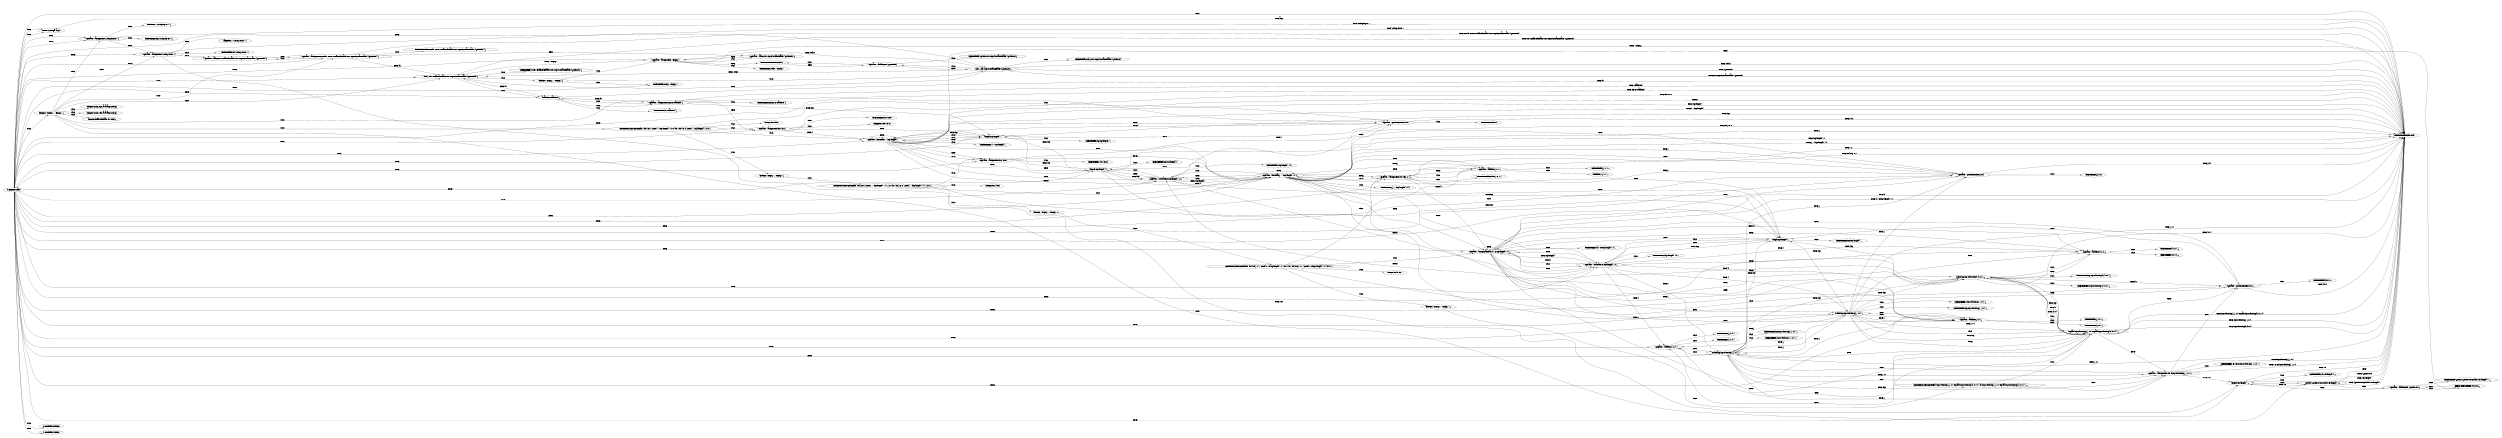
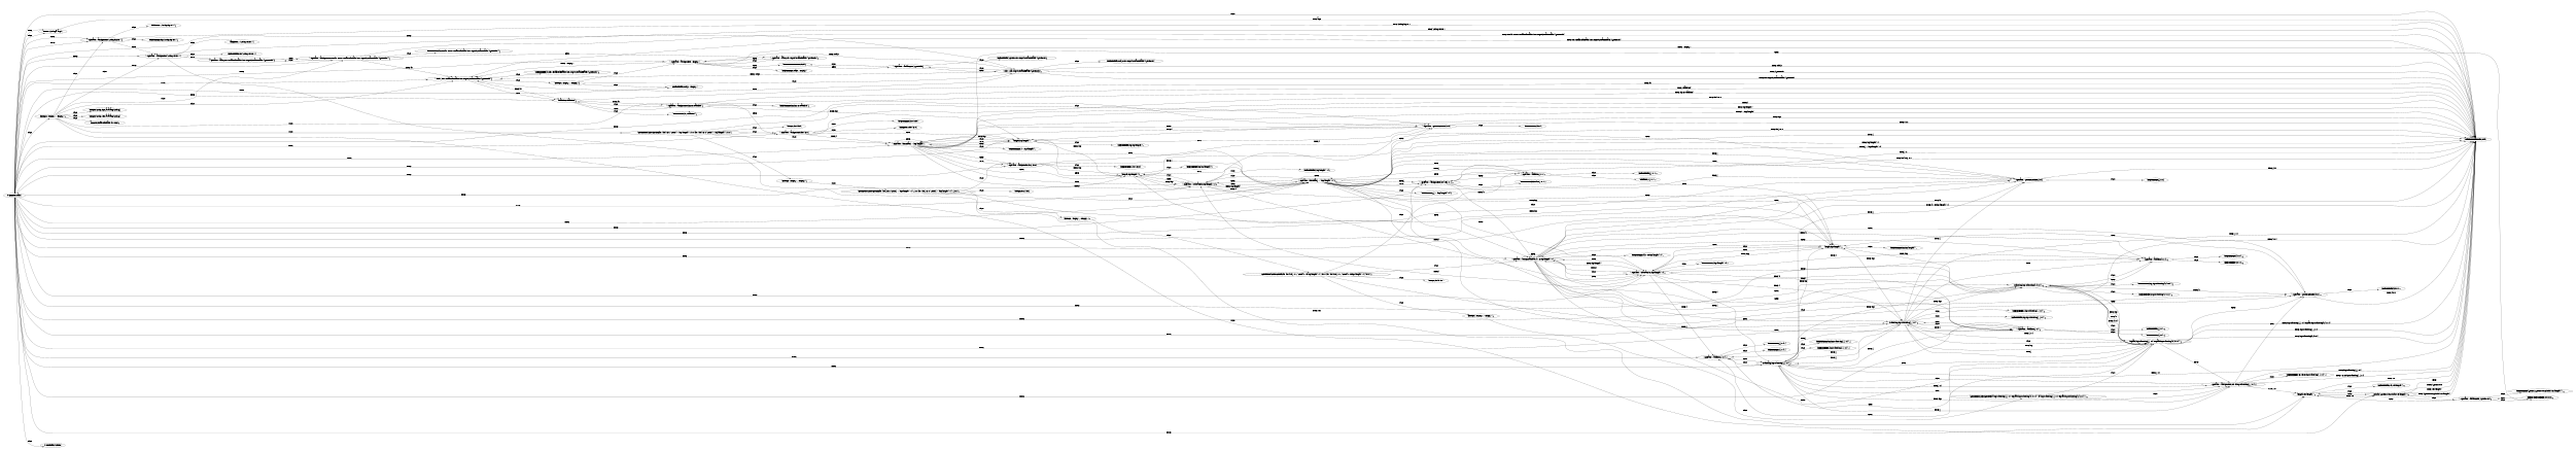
  digraph {
    rankdir=LR
    n1 [label=<(METHOD,main)<SUB>1</SUB>>]
    n2 [label=<(PARAM,String[] args)<SUB>1</SUB>>]
    n3 [label=<(BLOCK,&lt;empty&gt;,&lt;empty&gt;)<SUB>2</SUB>>]
    n4 [label=<(&lt;operator&gt;.assignment,String inp = &quot;&quot;)<SUB>3</SUB>>]
    n5 [label=<(&lt;operator&gt;.assignment,String res = &quot;&quot;)<SUB>4</SUB>>]
    n6 [label=<(&lt;operator&gt;.assignment,ANY br = new BufferedReader(new InputStreamReader(System.in)))<SUB>5</SUB>>]
    n7 [label=<(&lt;init&gt;,new BufferedReader(new InputStreamReader(System.in)))<SUB>5</SUB>>]
    n8 [label=<(&lt;operator&gt;.assignment,&lt;empty&gt;)>]
    n9 [label=<(&lt;init&gt;,new InputStreamReader(System.in))<SUB>5</SUB>>]
    n10 [label=<(IDENTIFIER,$obj0,&lt;empty&gt;)>]
    n11 [label=<(readLine,readLine())<SUB>6</SUB>>]
    n12 [label=<(&lt;operator&gt;.assignment,int i = 0)<SUB>7</SUB>>]
    n13 [label=<(&lt;operator&gt;.lessThan,i &lt; inp.length())<SUB>7</SUB>>]
    n14 [label=<(length,inp.length())<SUB>7</SUB>>]
    n15 [label=<(&lt;operator&gt;.postIncrement,i++)<SUB>7</SUB>>]
    n16 [label=<(&lt;operator&gt;.assignment,int j = 0)<SUB>9</SUB>>]
    n17 [label=<(&lt;operator&gt;.lessThan,j &lt; (inp.length() - i))<SUB>9</SUB>>]
    n18 [label=<(&lt;operator&gt;.subtraction,inp.length() - i)<SUB>9</SUB>>]
    n19 [label=<(length,inp.length())<SUB>9</SUB>>]
    n20 [label=<(&lt;operator&gt;.postIncrement,j++)<SUB>9</SUB>>]
    n21 [label=<(&lt;operator&gt;.assignment,int k = j + 1)<SUB>11</SUB>>]
    n22 [label=<(&lt;operator&gt;.addition,j + 1)<SUB>11</SUB>>]
    n23 [label=<(&lt;operator&gt;.lessEqualsThan,k &lt;= inp.length() - i)<SUB>11</SUB>>]
    n24 [label=<(&lt;operator&gt;.subtraction,inp.length() - i)<SUB>11</SUB>>]
    n25 [label=<(length,inp.length())<SUB>11</SUB>>]
    n26 [label=<(&lt;operator&gt;.postIncrement,k++)<SUB>11</SUB>>]
    n27 [label=<(substring,inp.substring(j, j + i))<SUB>13</SUB>>]
    n28 [label=<(&lt;operator&gt;.addition,j + i)<SUB>13</SUB>>]
    n29 [label=<(substring,inp.substring(k, k + i))<SUB>13</SUB>>]
    n30 [label=<(&lt;operator&gt;.addition,k + i)<SUB>13</SUB>>]
    n31 [label=<(substring,inp.substring(j, j + i))<SUB>14</SUB>>]
    n32 [label=<(&lt;operator&gt;.addition,j + i)<SUB>14</SUB>>]
    n33 [label=<(length,res.length())<SUB>18</SUB>>]
-   n34 [label=<(MODIFIER,PUBLIC)>]
    n35 [label=<(MODIFIER,STATIC)>]
    n36 [label=<(METHOD_RETURN,void)<SUB>1</SUB>>]
    n37 [label=<(LOCAL,String inp: java.lang.String)<SUB>3</SUB>>]
    n38 [label=<(LOCAL,String res: java.lang.String)<SUB>4</SUB>>]
    n39 [label=<(LOCAL,BufferedReader br: ANY)<SUB>5</SUB>>]
    n40 [label=<(&lt;operator&gt;.assignment,inp = readLine())<SUB>6</SUB>>]
    n41 [label=<(CONTROL_STRUCTURE,for (int i = 0; Some(i &lt; inp.length()); i++),for (int i = 0; Some(i &lt; inp.length()); i++))<SUB>7</SUB>>]
    n42 [label=<(println,System.out.println(res.length()))<SUB>18</SUB>>]
    n43 [label=<(IDENTIFIER,inp,String inp = &quot;&quot;)<SUB>3</SUB>>]
    n44 [label=<(LITERAL,&quot;&quot;,String inp = &quot;&quot;)<SUB>3</SUB>>]
    n45 [label=<(IDENTIFIER,res,String res = &quot;&quot;)<SUB>4</SUB>>]
    n46 [label=<(LITERAL,&quot;&quot;,String res = &quot;&quot;)<SUB>4</SUB>>]
    n47 [label=<(&lt;operator&gt;.alloc,new BufferedReader(new InputStreamReader(System.in)))<SUB>5</SUB>>]
    n48 [label=<(IDENTIFIER,br,ANY br = new BufferedReader(new InputStreamReader(System.in)))<SUB>5</SUB>>]
    n49 [label=<(&lt;operator&gt;.alloc,new InputStreamReader(System.in))<SUB>5</SUB>>]
    n50 [label=<(IDENTIFIER,br,new BufferedReader(new InputStreamReader(System.in)))<SUB>5</SUB>>]
    n51 [label=<(BLOCK,&lt;empty&gt;,&lt;empty&gt;)<SUB>5</SUB>>]
    n52 [label=<(IDENTIFIER,$obj0,&lt;empty&gt;)>]
    n53 [label=<(FIELD_IDENTIFIER,in,in)<SUB>5</SUB>>]
    n54 [label=<(IDENTIFIER,$obj0,new InputStreamReader(System.in))>]
    n55 [label=<(&lt;operator&gt;.fieldAccess,System.in)<SUB>5</SUB>>]
    n56 [label=<(IDENTIFIER,br,readLine())<SUB>6</SUB>>]
    n57 [label=<(IDENTIFIER,i,int i = 0)<SUB>7</SUB>>]
    n58 [label=<(LITERAL,0,int i = 0)<SUB>7</SUB>>]
    n59 [label=<(IDENTIFIER,i,i &lt; inp.length())<SUB>7</SUB>>]
    n60 [label=<(FIELD_IDENTIFIER,out,out)<SUB>18</SUB>>]
    n61 [label=<(IDENTIFIER,inp,inp.length())<SUB>7</SUB>>]
    n62 [label=<(IDENTIFIER,i,i++)<SUB>7</SUB>>]
    n63 [label=<(IDENTIFIER,j,int j = 0)<SUB>9</SUB>>]
    n64 [label=<(IDENTIFIER,j,j &lt; (inp.length() - i))<SUB>9</SUB>>]
    n65 [label=<(IDENTIFIER,i,inp.length() - i)<SUB>9</SUB>>]
    n66 [label=<(IDENTIFIER,inp,inp.length())<SUB>9</SUB>>]
    n67 [label=<(IDENTIFIER,j,j++)<SUB>9</SUB>>]
    n68 [label=<(IDENTIFIER,k,int k = j + 1)<SUB>11</SUB>>]
    n69 [label=<(IDENTIFIER,j,j + 1)<SUB>11</SUB>>]
    n70 [label=<(LITERAL,1,j + 1)<SUB>11</SUB>>]
    n71 [label=<(IDENTIFIER,k,k &lt;= inp.length() - i)<SUB>11</SUB>>]
    n72 [label=<(equals,inp.substring(j, j + i).equals(inp.substring(k, k + i)))<SUB>13</SUB>>]
    n73 [label=<(IDENTIFIER,i,inp.length() - i)<SUB>11</SUB>>]
    n74 [label=<(IDENTIFIER,inp,inp.length())<SUB>11</SUB>>]
    n75 [label=<(IDENTIFIER,k,k++)<SUB>11</SUB>>]
    n76 [label=<(IDENTIFIER,inp,inp.substring(j, j + i))<SUB>13</SUB>>]
    n77 [label=<(IDENTIFIER,j,inp.substring(j, j + i))<SUB>13</SUB>>]
    n78 [label=<(IDENTIFIER,j,j + i)<SUB>13</SUB>>]
    n79 [label=<(IDENTIFIER,i,j + i)<SUB>13</SUB>>]
    n80 [label=<(IDENTIFIER,inp,inp.substring(k, k + i))<SUB>13</SUB>>]
    n81 [label=<(IDENTIFIER,k,inp.substring(k, k + i))<SUB>13</SUB>>]
    n82 [label=<(IDENTIFIER,k,k + i)<SUB>13</SUB>>]
    n83 [label=<(IDENTIFIER,i,k + i)<SUB>13</SUB>>]
    n84 [label=<(&lt;operator&gt;.assignment,res = inp.substring(j, j + i))<SUB>14</SUB>>]
    n85 [label=<(IDENTIFIER,inp,inp.substring(j, j + i))<SUB>14</SUB>>]
    n86 [label=<(IDENTIFIER,j,inp.substring(j, j + i))<SUB>14</SUB>>]
    n87 [label=<(IDENTIFIER,j,j + i)<SUB>14</SUB>>]
    n88 [label=<(IDENTIFIER,i,j + i)<SUB>14</SUB>>]
    n89 [label=<(IDENTIFIER,res,res.length())<SUB>18</SUB>>]
    n90 [label=<(IDENTIFIER,inp,inp = readLine())<SUB>6</SUB>>]
    n91 [label=<(LOCAL,int i: int)<SUB>7</SUB>>]
    n92 [label=<(BLOCK,&lt;empty&gt;,&lt;empty&gt;)<SUB>8</SUB>>]
    n93 [label=<(&lt;operator&gt;.fieldAccess,System.out)<SUB>18</SUB>>]
    n94 [label=<(IDENTIFIER,System,new InputStreamReader(System.in))<SUB>5</SUB>>]
    n95 [label=<(CONTROL_STRUCTURE,for (int j = 0; Some(j &lt; (inp.length() - i)); j++),for (int j = 0; Some(j &lt; (inp.length() - i)); j++))<SUB>9</SUB>>]
    n96 [label=<(LOCAL,int j: int)<SUB>9</SUB>>]
    n97 [label=<(BLOCK,&lt;empty&gt;,&lt;empty&gt;)<SUB>10</SUB>>]
    n98 [label=<(CONTROL_STRUCTURE,for (int k = j + 1; Some(k &lt;= inp.length() - i); k++),for (int k = j + 1; Some(k &lt;= inp.length() - i); k++))<SUB>11</SUB>>]
    n99 [label=<(LOCAL,int k: int)<SUB>11</SUB>>]
    n100 [label=<(BLOCK,&lt;empty&gt;,&lt;empty&gt;)<SUB>12</SUB>>]
    n101 [label=<(CONTROL_STRUCTURE,if (inp.substring(j, j + i).equals(inp.substring(k, k + i))),if (inp.substring(j, j + i).equals(inp.substring(k, k + i))))<SUB>13</SUB>>]
    n102 [label=<(IDENTIFIER,res,res = inp.substring(j, j + i))<SUB>14</SUB>>]
    n103 [label=<(IDENTIFIER,System,System.out.println(res.length()))<SUB>18</SUB>>]
    n1 -> n2 [label="AST: "]
    n1 -> n2 [label="DDG: "]
    n1 -> n3 [label="AST: "]
    n1 -> n4 [label="CFG: "]
    n1 -> n4 [label="DDG: "]
    n1 -> n5 [label="DDG: "]
    n1 -> n6 [label="DDG: "]
    n1 -> n7 [label="DDG: "]
    n1 -> n8 [label="DDG: "]
    n1 -> n9 [label="DDG: "]
    n1 -> n10 [label="DDG: "]
    n1 -> n11 [label="DDG: "]
    n1 -> n12 [label="DDG: "]
    n1 -> n13 [label="DDG: "]
    n1 -> n14 [label="DDG: "]
    n1 -> n15 [label="DDG: "]
    n1 -> n16 [label="DDG: "]
    n1 -> n17 [label="DDG: "]
    n1 -> n18 [label="DDG: "]
    n1 -> n19 [label="DDG: "]
    n1 -> n20 [label="DDG: "]
    n1 -> n21 [label="DDG: "]
    n1 -> n22 [label="DDG: "]
    n1 -> n23 [label="DDG: "]
    n1 -> n24 [label="DDG: "]
    n1 -> n25 [label="DDG: "]
    n1 -> n26 [label="DDG: "]
    n1 -> n27 [label="DDG: "]
    n1 -> n28 [label="DDG: "]
    n1 -> n29 [label="DDG: "]
    n1 -> n30 [label="DDG: "]
    n1 -> n31 [label="DDG: "]
    n1 -> n32 [label="DDG: "]
    n1 -> n33 [label="DDG: "]
-   n1 -> n34 [label="AST: "]
    n1 -> n35 [label="AST: "]
    n1 -> n36 [label="AST: "]
    n2 -> n36 [label="DDG: args"]
    n3 -> n4 [label="AST: "]
    n3 -> n5 [label="AST: "]
    n3 -> n6 [label="AST: "]
    n3 -> n7 [label="AST: "]
    n3 -> n37 [label="AST: "]
    n3 -> n38 [label="AST: "]
    n3 -> n39 [label="AST: "]
    n3 -> n40 [label="AST: "]
    n3 -> n41 [label="AST: "]
    n3 -> n42 [label="AST: "]
    n4 -> n5 [label="CFG: "]
    n4 -> n36 [label="DDG: String inp = &quot;&quot;"]
    n4 -> n43 [label="AST: "]
    n4 -> n44 [label="AST: "]
    n5 -> n33 [label="DDG: res"]
    n5 -> n36 [label="DDG: String res = &quot;&quot;"]
    n5 -> n45 [label="AST: "]
    n5 -> n46 [label="AST: "]
    n5 -> n47 [label="CFG: "]
    n6 -> n7 [label="DDG: br"]
    n6 -> n36 [label="DDG: ANY br = new BufferedReader(new InputStreamReader(System.in))"]
    n6 -> n47 [label="AST: "]
    n6 -> n48 [label="AST: "]
    n6 -> n49 [label="CFG: "]
    n7 -> n11 [label="CFG: "]
    n7 -> n11 [label="DDG: br"]
    n7 -> n36 [label="DDG: new BufferedReader(new InputStreamReader(System.in))"]
    n7 -> n50 [label="AST: "]
    n7 -> n51 [label="AST: "]
    n8 -> n7 [label="DDG: &lt;empty&gt;"]
    n8 -> n9 [label="DDG: $obj0"]
    n8 -> n36 [label="DDG: &lt;empty&gt;"]
    n8 -> n49 [label="AST: "]
    n8 -> n52 [label="AST: "]
    n8 -> n53 [label="CFG: "]
    n9 -> n7 [label="CFG: "]
    n9 -> n7 [label="DDG: $obj0"]
    n9 -> n36 [label="DDG: $obj0"]
    n9 -> n36 [label="DDG: System.in"]
    n9 -> n36 [label="DDG: new InputStreamReader(System.in)"]
    n9 -> n54 [label="AST: "]
    n9 -> n55 [label="AST: "]
    n11 -> n36 [label="DDG: br"]
    n11 -> n40 [label="CFG: "]
    n11 -> n40 [label="DDG: br"]
    n11 -> n56 [label="AST: "]
    n12 -> n13 [label="DDG: i"]
    n12 -> n14 [label="CFG: "]
    n12 -> n36 [label="DDG: int i = 0"]
    n12 -> n57 [label="AST: "]
    n12 -> n58 [label="AST: "]
    n13 -> n13 [label="CDG: "]
    n13 -> n14 [label="AST: "]
    n13 -> n14 [label="CDG: "]
    n13 -> n15 [label="CDG: "]
    n13 -> n16 [label="CFG: "]
    n13 -> n16 [label="CDG: "]
    n13 -> n17 [label="CDG: "]
    n13 -> n18 [label="DDG: i"]
    n13 -> n18 [label="CDG: "]
    n13 -> n19 [label="CDG: "]
    n13 -> n36 [label="DDG: i"]
    n13 -> n36 [label="DDG: inp.length()"]
    n13 -> n36 [label="DDG: i &lt; inp.length()"]
    n13 -> n59 [label="AST: "]
    n13 -> n60 [label="CFG: "]
    n14 -> n13 [label="CFG: "]
    n14 -> n13 [label="DDG: inp"]
    n14 -> n19 [label="DDG: inp"]
    n14 -> n36 [label="DDG: inp"]
    n14 -> n61 [label="AST: "]
    n15 -> n13 [label="DDG: i"]
    n15 -> n14 [label="CFG: "]
    n15 -> n36 [label="DDG: i++"]
    n15 -> n62 [label="AST: "]
    n16 -> n17 [label="DDG: j"]
    n16 -> n19 [label="CFG: "]
    n16 -> n36 [label="DDG: int j = 0"]
    n16 -> n63 [label="AST: "]
    n17 -> n15 [label="CFG: "]
    n17 -> n17 [label="CDG: "]
    n17 -> n18 [label="AST: "]
    n17 -> n18 [label="CDG: "]
    n17 -> n19 [label="CDG: "]
    n17 -> n20 [label="DDG: j"]
    n17 -> n20 [label="CDG: "]
    n17 -> n21 [label="DDG: j"]
    n17 -> n21 [label="CDG: "]
    n17 -> n22 [label="CFG: "]
    n17 -> n22 [label="DDG: j"]
    n17 -> n22 [label="CDG: "]
    n17 -> n23 [label="CDG: "]
    n17 -> n24 [label="CDG: "]
    n17 -> n25 [label="CDG: "]
    n17 -> n27 [label="DDG: j"]
    n17 -> n28 [label="DDG: j"]
    n17 -> n36 [label="DDG: j"]
    n17 -> n36 [label="DDG: inp.length() - i"]
    n17 -> n36 [label="DDG: j &lt; (inp.length() - i)"]
    n17 -> n64 [label="AST: "]
    n18 -> n15 [label="DDG: i"]
    n18 -> n17 [label="CFG: "]
    n18 -> n17 [label="DDG: inp.length()"]
    n18 -> n17 [label="DDG: i"]
    n18 -> n19 [label="AST: "]
    n18 -> n24 [label="DDG: i"]
    n18 -> n65 [label="AST: "]
    n19 -> n14 [label="DDG: inp"]
    n19 -> n18 [label="CFG: "]
    n19 -> n18 [label="DDG: inp"]
    n19 -> n25 [label="DDG: inp"]
    n19 -> n66 [label="AST: "]
    n20 -> n17 [label="DDG: j"]
    n20 -> n19 [label="CFG: "]
    n20 -> n36 [label="DDG: j++"]
    n20 -> n67 [label="AST: "]
-   n21 -> n22 [label="AST: "]
    n21 -> n23 [label="DDG: k"]
    n21 -> n25 [label="CFG: "]
    n21 -> n36 [label="DDG: j + 1"]
    n21 -> n36 [label="DDG: int k = j + 1"]
    n21 -> n68 [label="AST: "]
    n22 -> n21 [label="CFG: "]
    n22 -> n69 [label="AST: "]
    n22 -> n70 [label="AST: "]
    n23 -> n20 [label="CFG: "]
    n23 -> n23 [label="CDG: "]
    n23 -> n24 [label="AST: "]
    n23 -> n24 [label="CDG: "]
    n23 -> n25 [label="CDG: "]
    n23 -> n26 [label="CDG: "]
    n23 -> n27 [label="CDG: "]
    n23 -> n28 [label="CFG: "]
    n23 -> n28 [label="CDG: "]
    n23 -> n29 [label="DDG: k"]
    n23 -> n29 [label="CDG: "]
    n23 -> n30 [label="DDG: k"]
    n23 -> n30 [label="CDG: "]
    n23 -> n36 [label="DDG: k"]
    n23 -> n36 [label="DDG: k &lt;= inp.length() - i"]
    n23 -> n71 [label="AST: "]
    n23 -> n72 [label="CDG: "]
    n24 -> n18 [label="DDG: i"]
    n24 -> n23 [label="CFG: "]
    n24 -> n23 [label="DDG: inp.length()"]
    n24 -> n23 [label="DDG: i"]
    n24 -> n25 [label="AST: "]
    n24 -> n27 [label="DDG: i"]
    n24 -> n28 [label="DDG: i"]
    n24 -> n29 [label="DDG: i"]
    n24 -> n30 [label="DDG: i"]
    n24 -> n31 [label="DDG: i"]
    n24 -> n32 [label="DDG: i"]
    n24 -> n73 [label="AST: "]
    n25 -> n19 [label="DDG: inp"]
    n25 -> n24 [label="CFG: "]
    n25 -> n24 [label="DDG: inp"]
    n25 -> n27 [label="DDG: inp"]
    n25 -> n74 [label="AST: "]
    n26 -> n25 [label="CFG: "]
    n26 -> n36 [label="DDG: k++"]
    n26 -> n75 [label="AST: "]
    n27 -> n20 [label="DDG: j"]
    n27 -> n28 [label="AST: "]
    n27 -> n28 [label="DDG: j"]
    n27 -> n29 [label="DDG: inp"]
    n27 -> n30 [label="CFG: "]
    n27 -> n31 [label="DDG: j"]
    n27 -> n32 [label="DDG: j"]
    n27 -> n36 [label="DDG: j + i"]
    n27 -> n72 [label="DDG: inp"]
    n27 -> n72 [label="DDG: j"]
    n27 -> n72 [label="DDG: j + i"]
    n27 -> n76 [label="AST: "]
    n27 -> n77 [label="AST: "]
    n28 -> n27 [label="CFG: "]
    n28 -> n78 [label="AST: "]
    n28 -> n79 [label="AST: "]
    n29 -> n25 [label="DDG: inp"]
    n29 -> n26 [label="DDG: k"]
    n29 -> n30 [label="AST: "]
    n29 -> n31 [label="DDG: inp"]
    n29 -> n36 [label="DDG: k + i"]
    n29 -> n72 [label="CFG: "]
    n29 -> n72 [label="DDG: inp"]
    n29 -> n72 [label="DDG: k"]
    n29 -> n72 [label="DDG: k + i"]
    n29 -> n80 [label="AST: "]
    n29 -> n81 [label="AST: "]
    n30 -> n29 [label="CFG: "]
    n30 -> n82 [label="AST: "]
    n30 -> n83 [label="AST: "]
    n31 -> n20 [label="DDG: j"]
    n31 -> n25 [label="DDG: inp"]
    n31 -> n27 [label="DDG: j"]
    n31 -> n28 [label="DDG: j"]
    n31 -> n32 [label="AST: "]
    n31 -> n36 [label="DDG: j + i"]
    n31 -> n84 [label="CFG: "]
    n31 -> n84 [label="DDG: inp"]
    n31 -> n84 [label="DDG: j"]
    n31 -> n84 [label="DDG: j + i"]
    n31 -> n85 [label="AST: "]
    n31 -> n86 [label="AST: "]
    n32 -> n31 [label="CFG: "]
    n32 -> n87 [label="AST: "]
    n32 -> n88 [label="AST: "]
    n33 -> n36 [label="DDG: res"]
    n33 -> n42 [label="CFG: "]
    n33 -> n42 [label="DDG: res"]
    n33 -> n89 [label="AST: "]
    n40 -> n11 [label="AST: "]
    n40 -> n12 [label="CFG: "]
    n40 -> n14 [label="DDG: inp"]
    n40 -> n36 [label="DDG: readLine()"]
    n40 -> n36 [label="DDG: inp = readLine()"]
    n40 -> n90 [label="AST: "]
    n41 -> n12 [label="AST: "]
    n41 -> n13 [label="AST: "]
    n41 -> n15 [label="AST: "]
    n41 -> n91 [label="AST: "]
    n41 -> n92 [label="AST: "]
    n42 -> n33 [label="AST: "]
    n42 -> n36 [label="CFG: "]
    n42 -> n36 [label="DDG: System.out"]
    n42 -> n36 [label="DDG: res.length()"]
    n42 -> n36 [label="DDG: System.out.println(res.length())"]
    n42 -> n93 [label="AST: "]
    n47 -> n6 [label="CFG: "]
    n49 -> n8 [label="CFG: "]
    n51 -> n8 [label="AST: "]
    n51 -> n9 [label="AST: "]
    n51 -> n10 [label="AST: "]
    n53 -> n55 [label="CFG: "]
    n55 -> n9 [label="CFG: "]
    n55 -> n53 [label="AST: "]
    n55 -> n94 [label="AST: "]
    n60 -> n93 [label="CFG: "]
    n72 -> n26 [label="CFG: "]
    n72 -> n27 [label="AST: "]
    n72 -> n29 [label="AST: "]
    n72 -> n31 [label="CDG: "]
    n72 -> n32 [label="CFG: "]
    n72 -> n32 [label="CDG: "]
    n72 -> n36 [label="DDG: inp.substring(j, j + i)"]
    n72 -> n36 [label="DDG: inp.substring(k, k + i)"]
    n72 -> n36 [label="DDG: inp.substring(j, j + i).equals(inp.substring(k, k + i))"]
    n72 -> n84 [label="CDG: "]
    n84 -> n26 [label="CFG: "]
    n84 -> n31 [label="AST: "]
    n84 -> n33 [label="DDG: res"]
    n84 -> n36 [label="DDG: inp.substring(j, j + i)"]
    n84 -> n36 [label="DDG: res = inp.substring(j, j + i)"]
    n84 -> n102 [label="AST: "]
    n92 -> n95 [label="AST: "]
    n93 -> n33 [label="CFG: "]
    n93 -> n60 [label="AST: "]
    n93 -> n103 [label="AST: "]
    n95 -> n16 [label="AST: "]
    n95 -> n17 [label="AST: "]
    n95 -> n20 [label="AST: "]
    n95 -> n96 [label="AST: "]
    n95 -> n97 [label="AST: "]
    n97 -> n98 [label="AST: "]
    n98 -> n21 [label="AST: "]
    n98 -> n23 [label="AST: "]
    n98 -> n26 [label="AST: "]
    n98 -> n99 [label="AST: "]
    n98 -> n100 [label="AST: "]
    n100 -> n101 [label="AST: "]
    n101 -> n72 [label="AST: "]
    n101 -> n84 [label="AST: "]
  }
